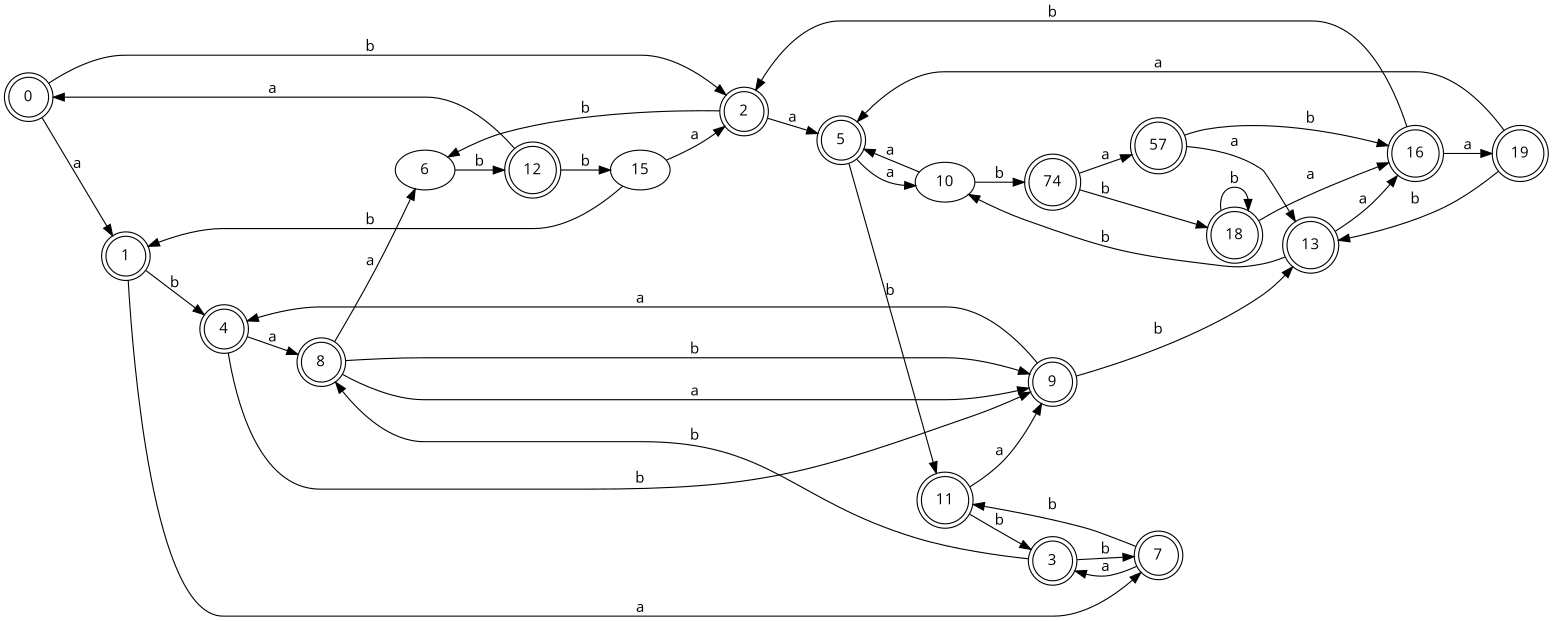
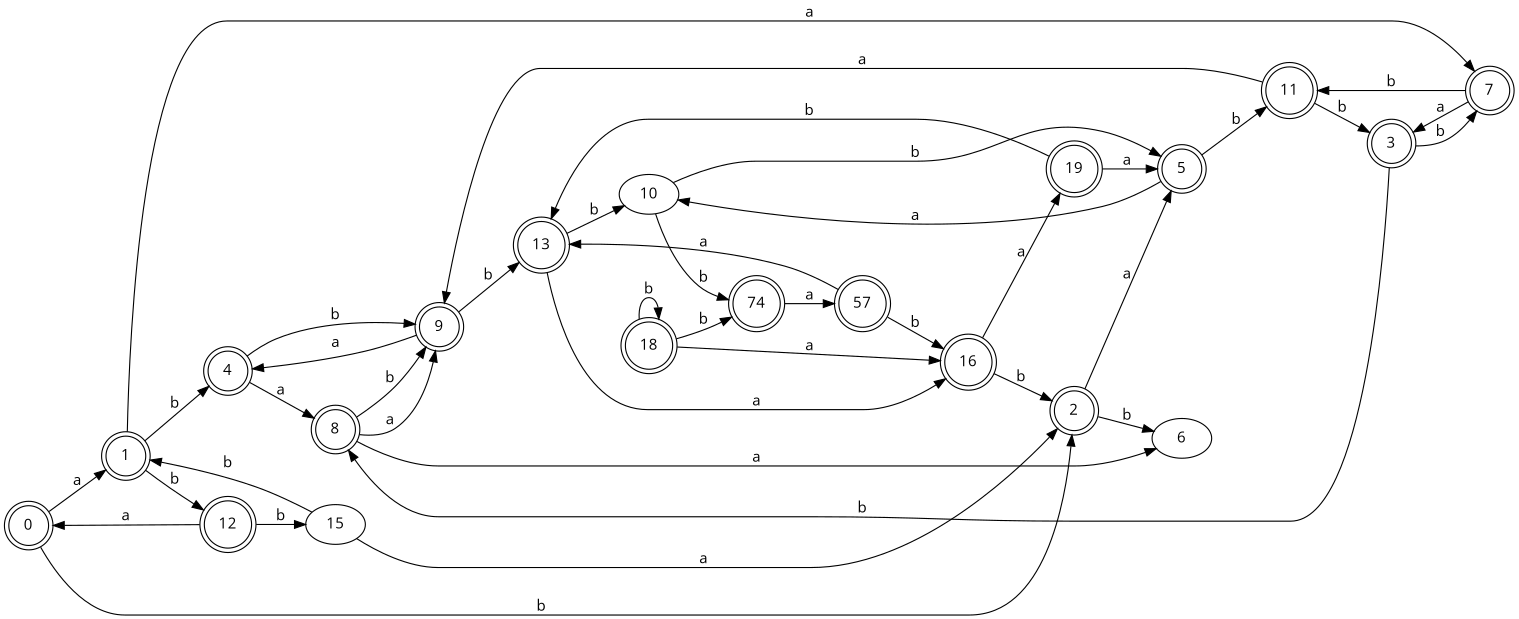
  digraph {
    fontname="Open Sans"
    rankdir=LR
    node [fontname="Open Sans" shape=doublecircle]
    edge [fontname="Open Sans"]
    0
    1
    2
    4
    7
    5
    6 [shape=""]
    3
    8
    9
    10 [shape=""]
    11
    12
    13
    n15 [label=74]
    15 [shape=""]
    16
    n18 [label=57]
    18
    19
    0 -> 1 [label=a]
    0 -> 2 [label=b]
    1 -> 4 [label=b]
    1 -> 7 [label=a]
    2 -> 5 [label=a]
    2 -> 6 [label=b]
    4 -> 8 [label=a]
    4 -> 9 [label=b]
    7 -> 3 [label=a]
    7 -> 11 [label=b]
    5 -> 10 [label=a]
    5 -> 11 [label=b]
-   6 -> 12 [label=b]
+   1 -> 12 [label=b]
    3 -> 7 [label=b]
    3 -> 8 [label=b]
    8 -> 6 [label=a]
    8 -> 9 [label=a]
    8 -> 9 [label=b]
    9 -> 4 [label=a]
    9 -> 13 [label=b]
-   10 -> 5 [label=a]
+   10 -> 5 [label=b]
    10 -> n15 [label=b]
    11 -> 3 [label=b]
    11 -> 9 [label=a]
    12 -> 0 [label=a]
    12 -> 15 [label=b]
    13 -> 10 [label=b]
    13 -> 16 [label=a]
    n15 -> n18 [label=a]
-   n15 -> 18 [label=b]
+   18 -> n15 [label=b]
    15 -> 1 [label=b]
    15 -> 2 [label=a]
    16 -> 2 [label=b]
    16 -> 19 [label=a]
    n18 -> 13 [label=a]
    n18 -> 16 [label=b]
    18 -> 16 [label=a]
    18 -> 18 [label=b]
    19 -> 5 [label=a]
    19 -> 13 [label=b]
  }
